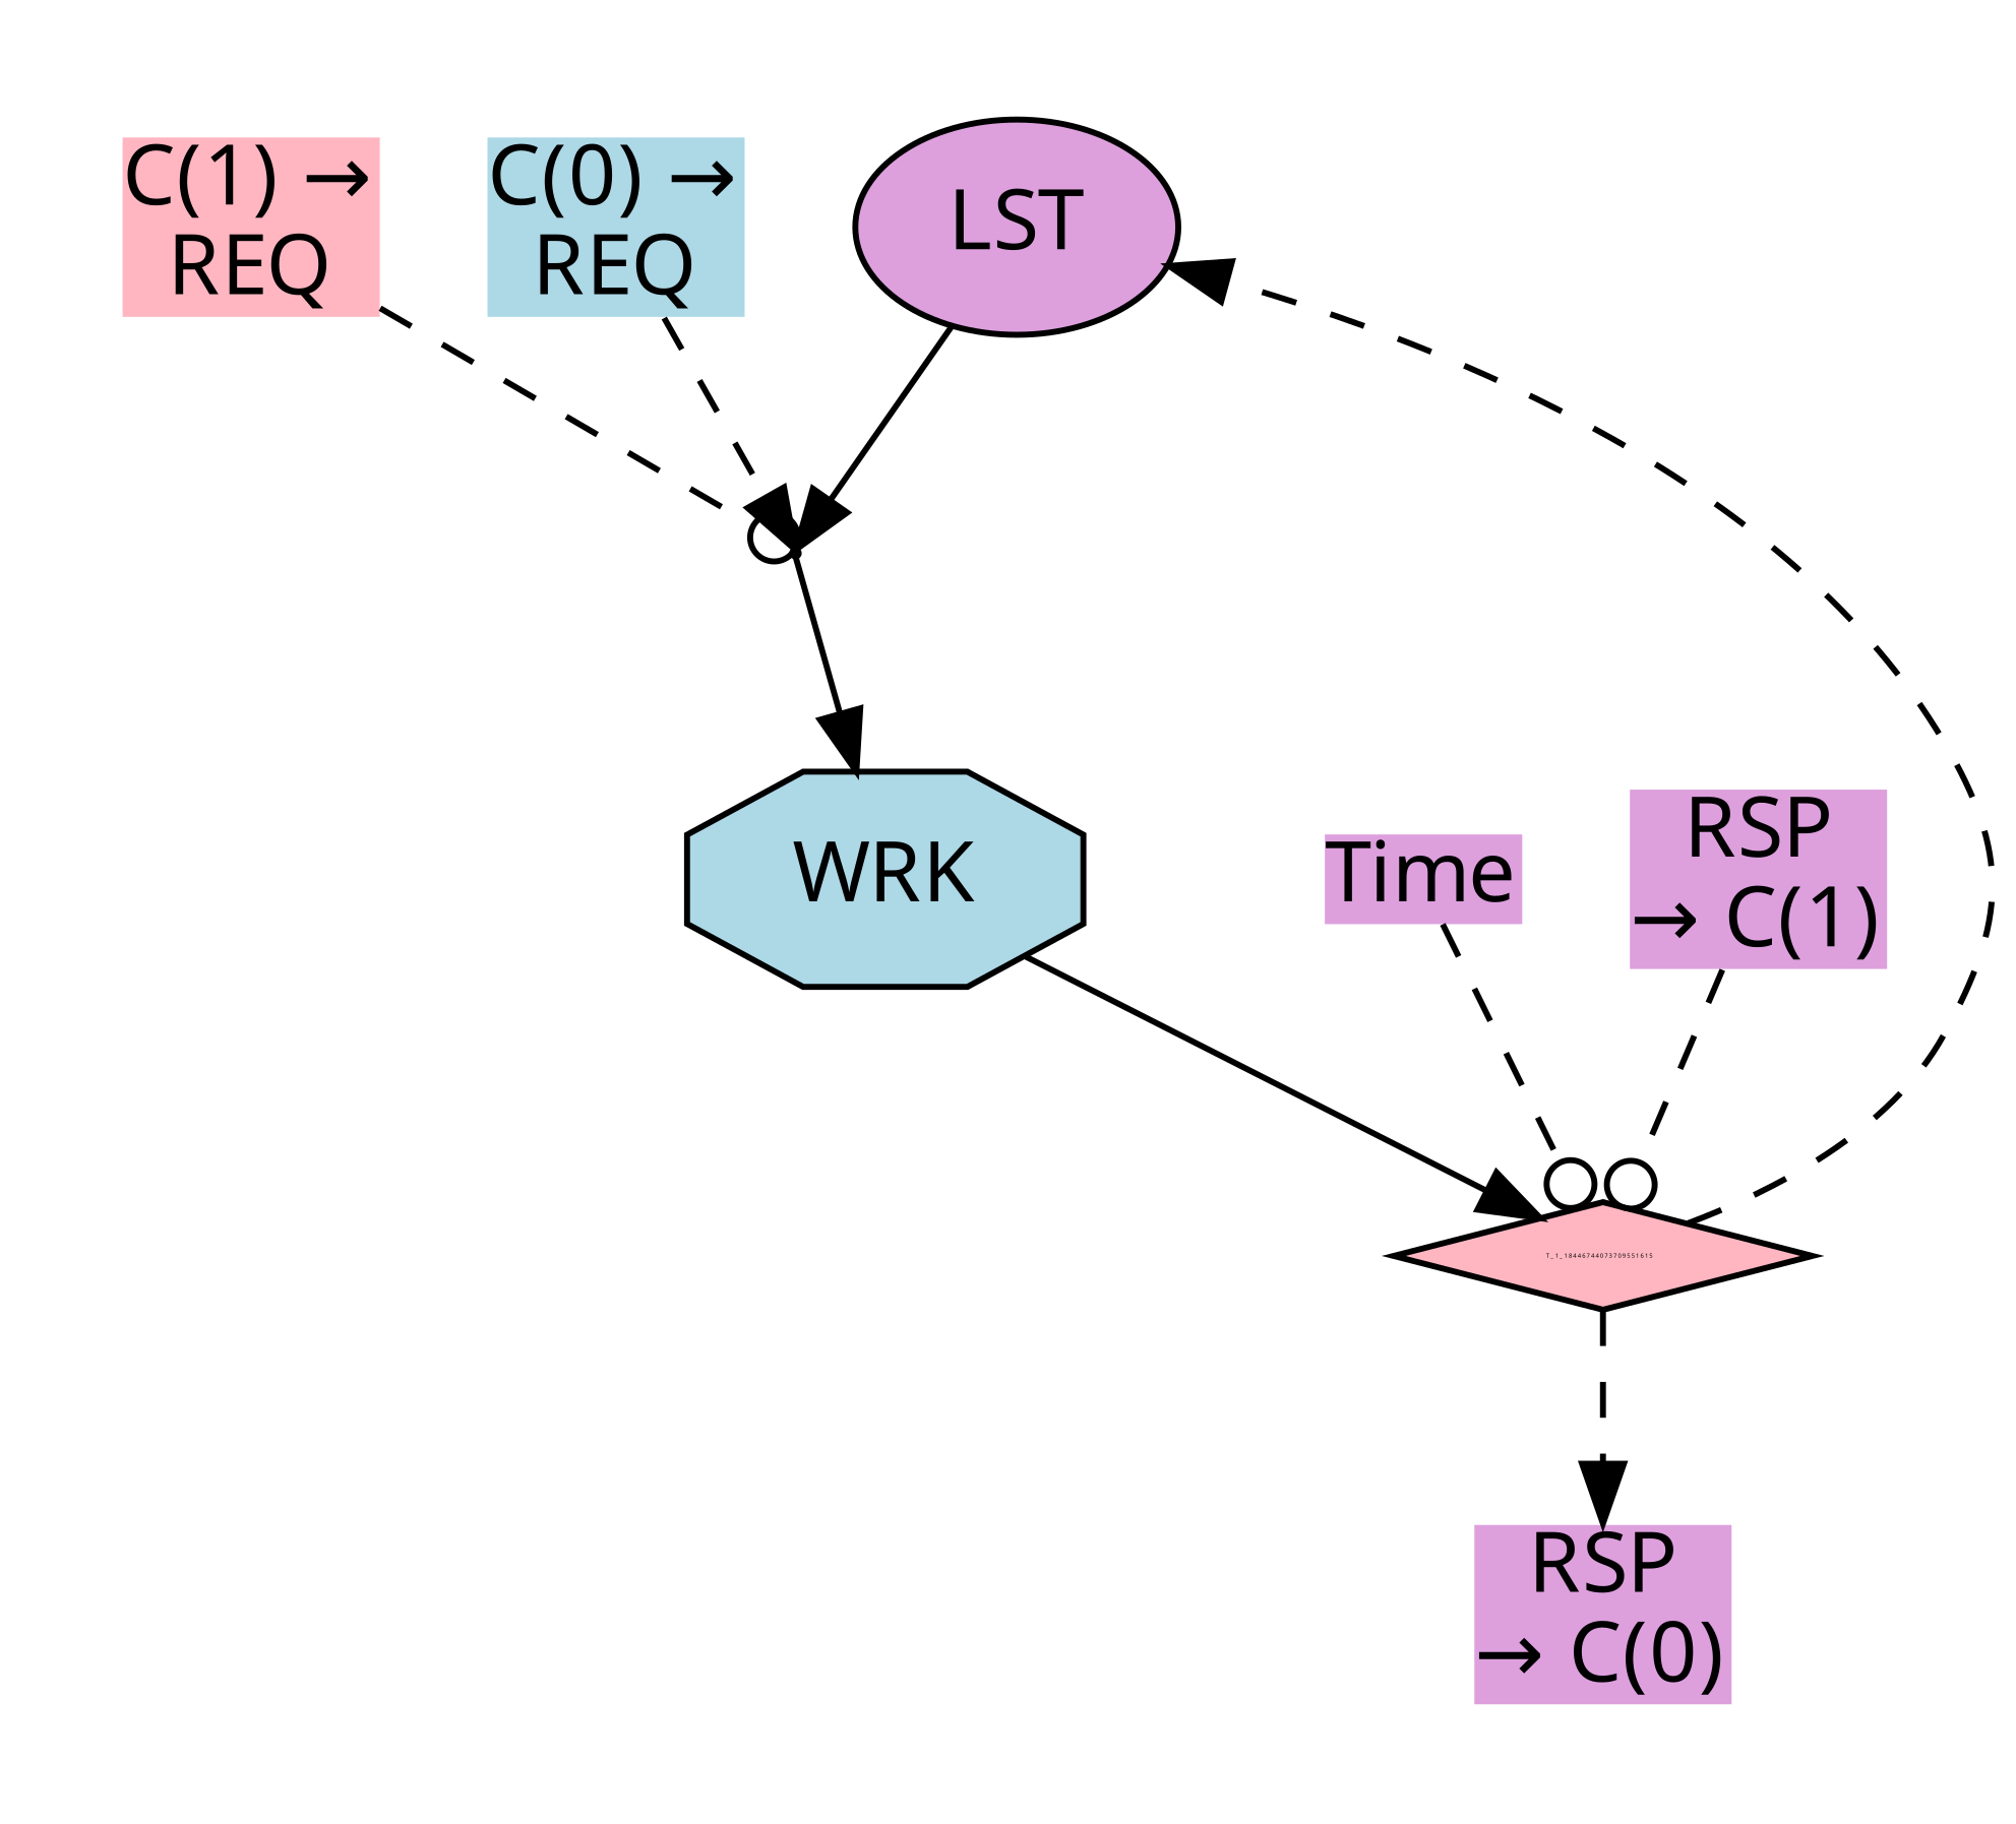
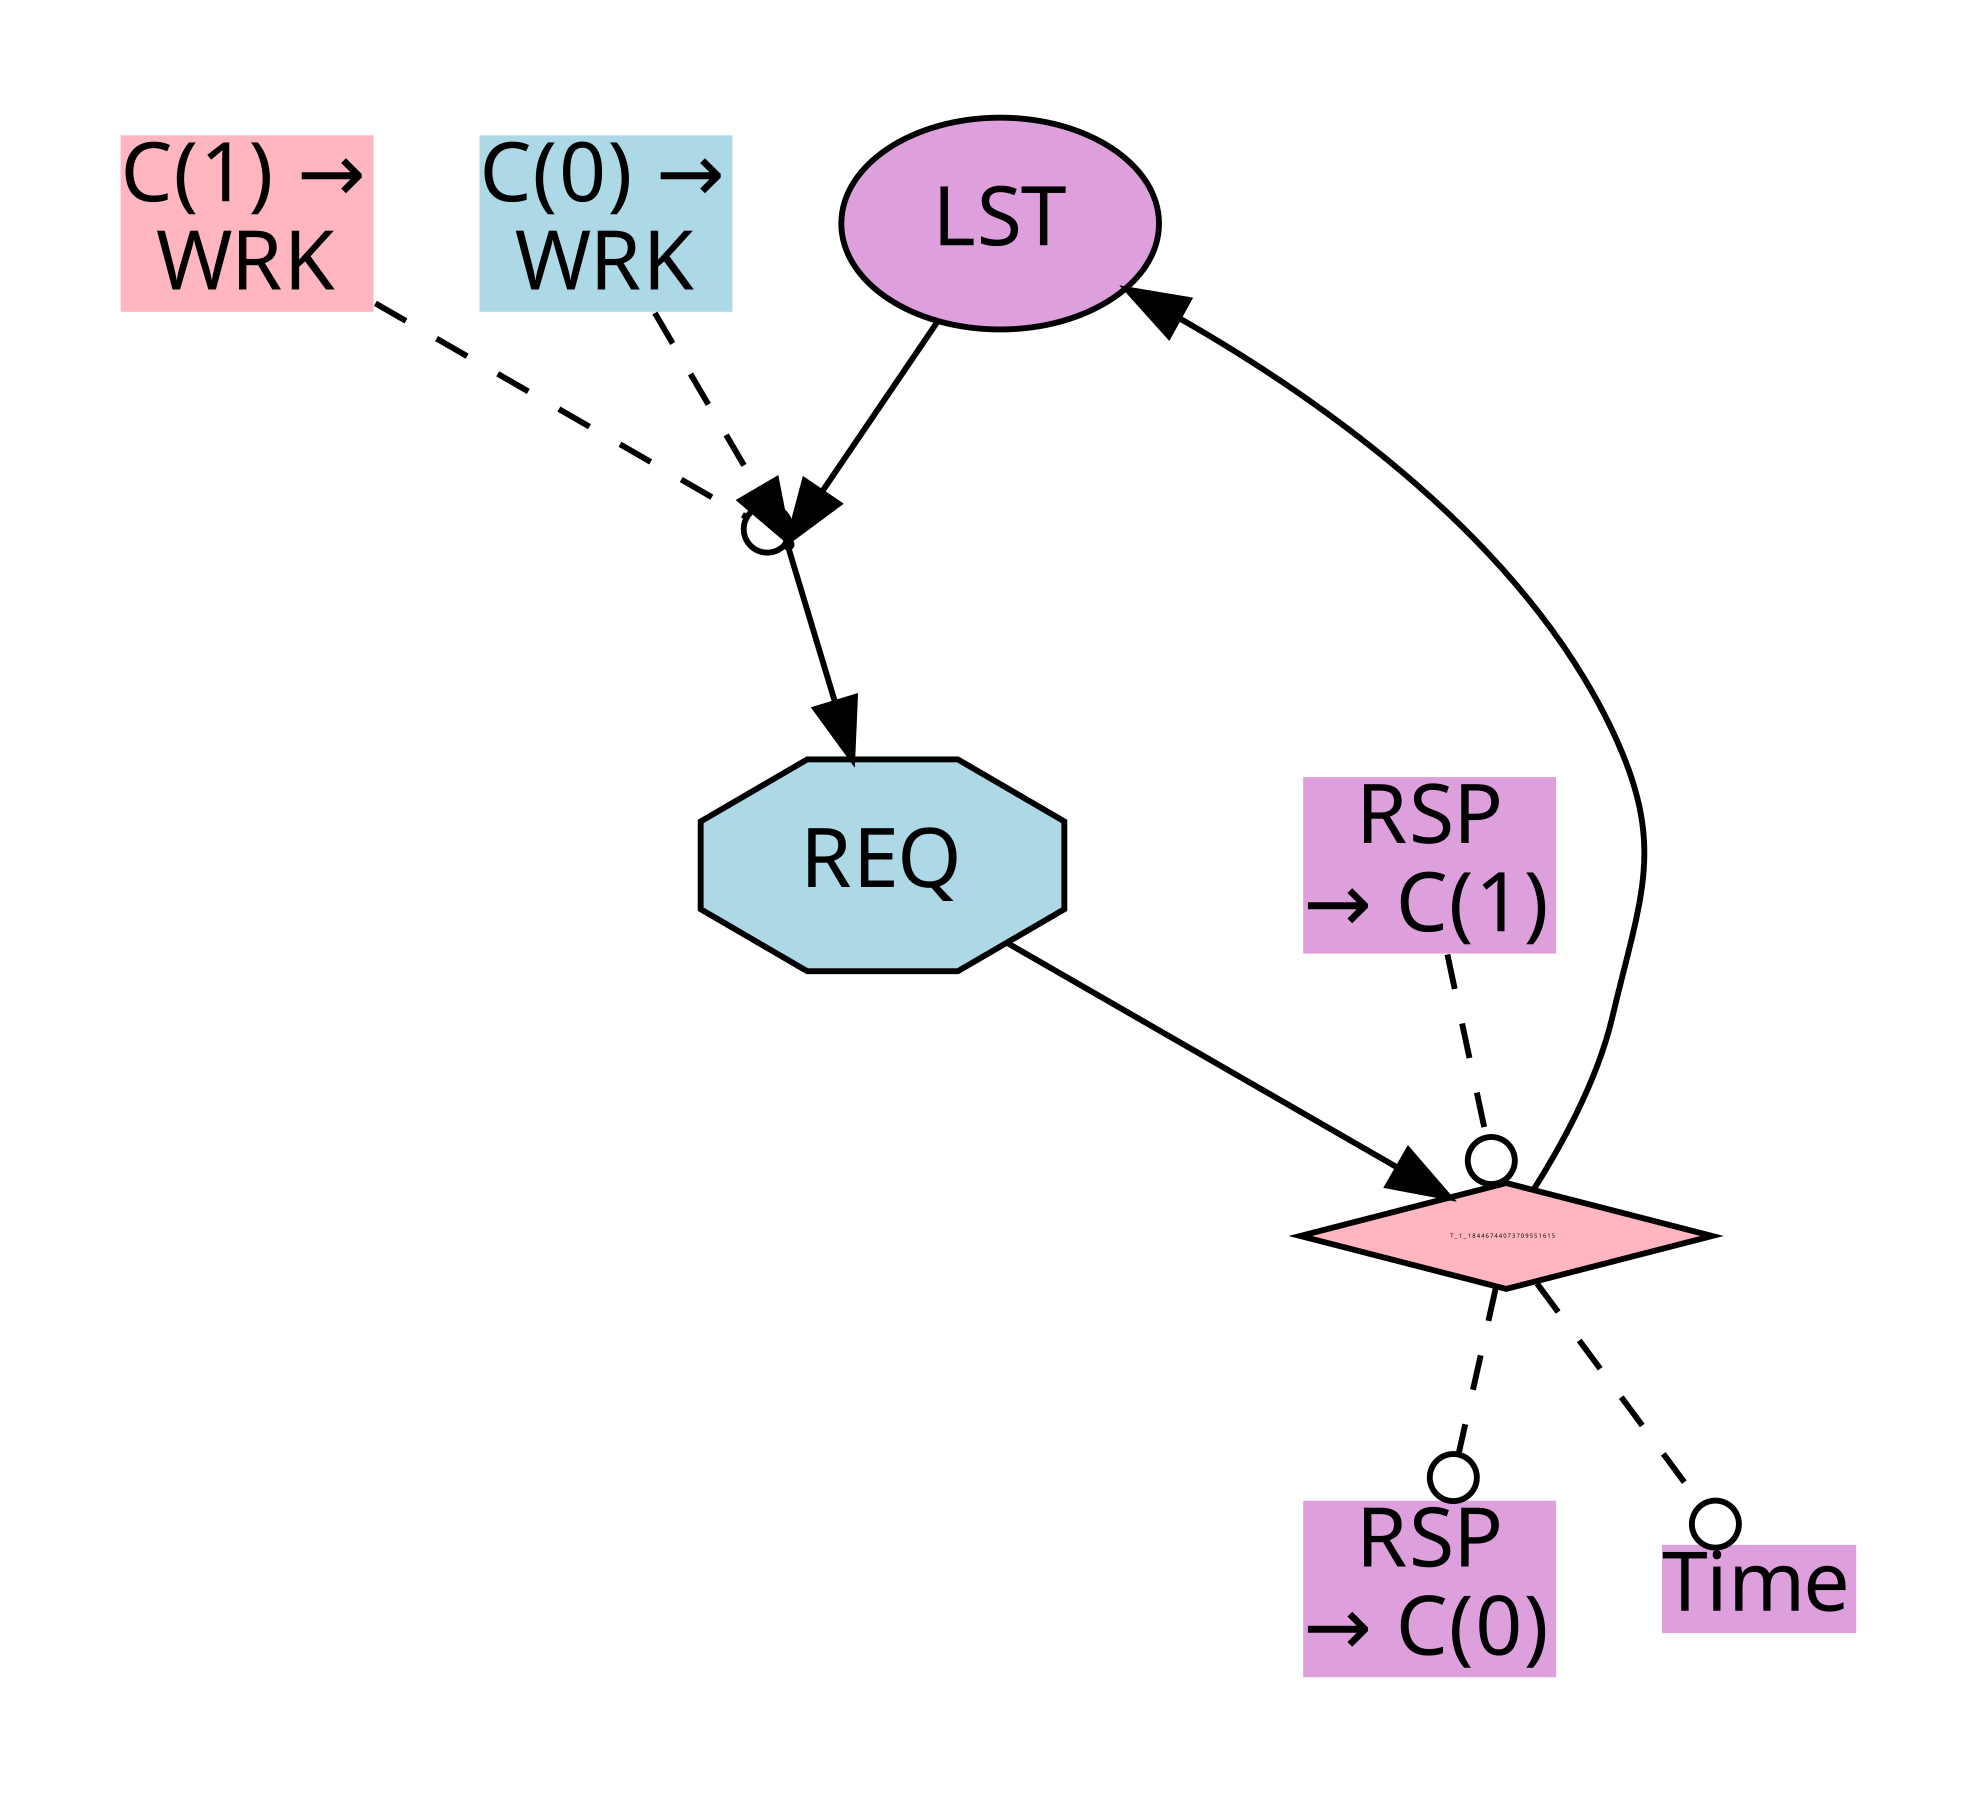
  digraph {
    color=white
    fontname="sans-serif"
    node [fillcolor=plum fontname="sans-serif" shape=plain style=filled]
    edge [arrowhead=normal direction=forward fontname="sans-serif" style=dashed]
    n1 [label=LST shape=ellipse]
    T_0_18446744073709551615 [fillcolor=lightblue height=0.015 shape=point width=0.015]
-   n3 [fillcolor=lightblue label=WRK shape=octagon]
-   n4 [fillcolor=lightblue label="C(0) &#8594;\nREQ"]
-   n5 [fillcolor=lightpink label="C(1) &#8594;\nREQ"]
+   n3 [fillcolor=lightblue label=REQ shape=octagon]
+   n4 [fillcolor=lightblue label="C(0) &#8594;\nWRK"]
+   n5 [fillcolor=lightpink label="C(1) &#8594;\nWRK"]
    T_1_18446744073709551615 [color=black fillcolor=lightpink fontsize=0 height=0.15 shape=diamond width=0.15]
    n7 [label="RSP\n&#8594; C(0)"]
    n8 [label="RSP\n&#8594; C(1)"]
    n9 [label=Time]
    subgraph cluster_1 {
      n1
      T_0_18446744073709551615
      n3
      n4
      n5
    }
    subgraph cluster_2 {
      T_1_18446744073709551615
      n7
      n8
      n9
    }
    n1 -> T_0_18446744073709551615 [style=""]
    T_0_18446744073709551615 -> n3 [direction="" style=""]
    n3 -> T_1_18446744073709551615 [style=""]
    n4 -> T_0_18446744073709551615
    n5 -> T_0_18446744073709551615 [arrowhead=odot]
-   T_1_18446744073709551615 -> n1 [direction=""]
-   T_1_18446744073709551615 -> n7
+   T_1_18446744073709551615 -> n1 [direction="" style=""]
+   T_1_18446744073709551615 -> n7 [arrowhead=odot]
    n8 -> T_1_18446744073709551615 [arrowhead=odot]
-   n9 -> T_1_18446744073709551615 [arrowhead=odot]
+   T_1_18446744073709551615 -> n9 [arrowhead=odot]
  }
